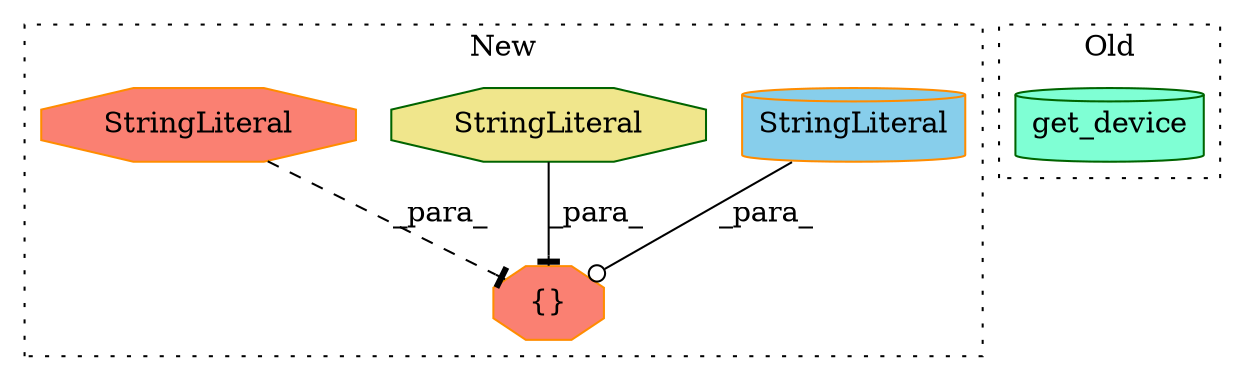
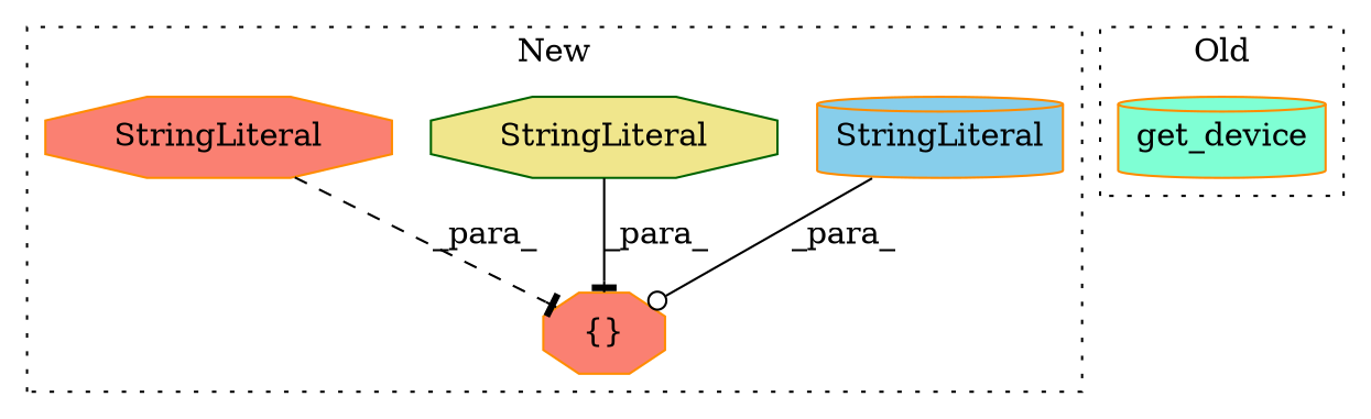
  digraph {
    node [a=45 l=4 shape=octagon style=filled fillcolor=salmon color=darkorange]
    edge [style=solid arrowhead=tee]
    n1 [a=4 l="1,1" label="{}" s="1836,1894"]
    n2 [l=21 label=StringLiteral s=1873 shape=cylinder fillcolor=skyblue]
    n3 [label=StringLiteral s=1868 fillcolor=khaki color=darkgreen]
    n4 [label=StringLiteral s=1851]
-   n5 [a=32 l=12 label=get_device s=1806 shape=cylinder fillcolor=aquamarine color=darkgreen]
+   n5 [a=32 l=12 label=get_device s=1806 shape=cylinder fillcolor=aquamarine]
    subgraph cluster_1 {
      label=New
      style=dotted
      n1
      n2
      n3
      n4
    }
    subgraph cluster_2 {
      label=Old
      style=dotted
      n5
    }
    n2 -> n1 [label=_para_ arrowhead=odot]
    n3 -> n1 [label=_para_]
    n4 -> n1 [label=_para_ style=dashed]
  }
